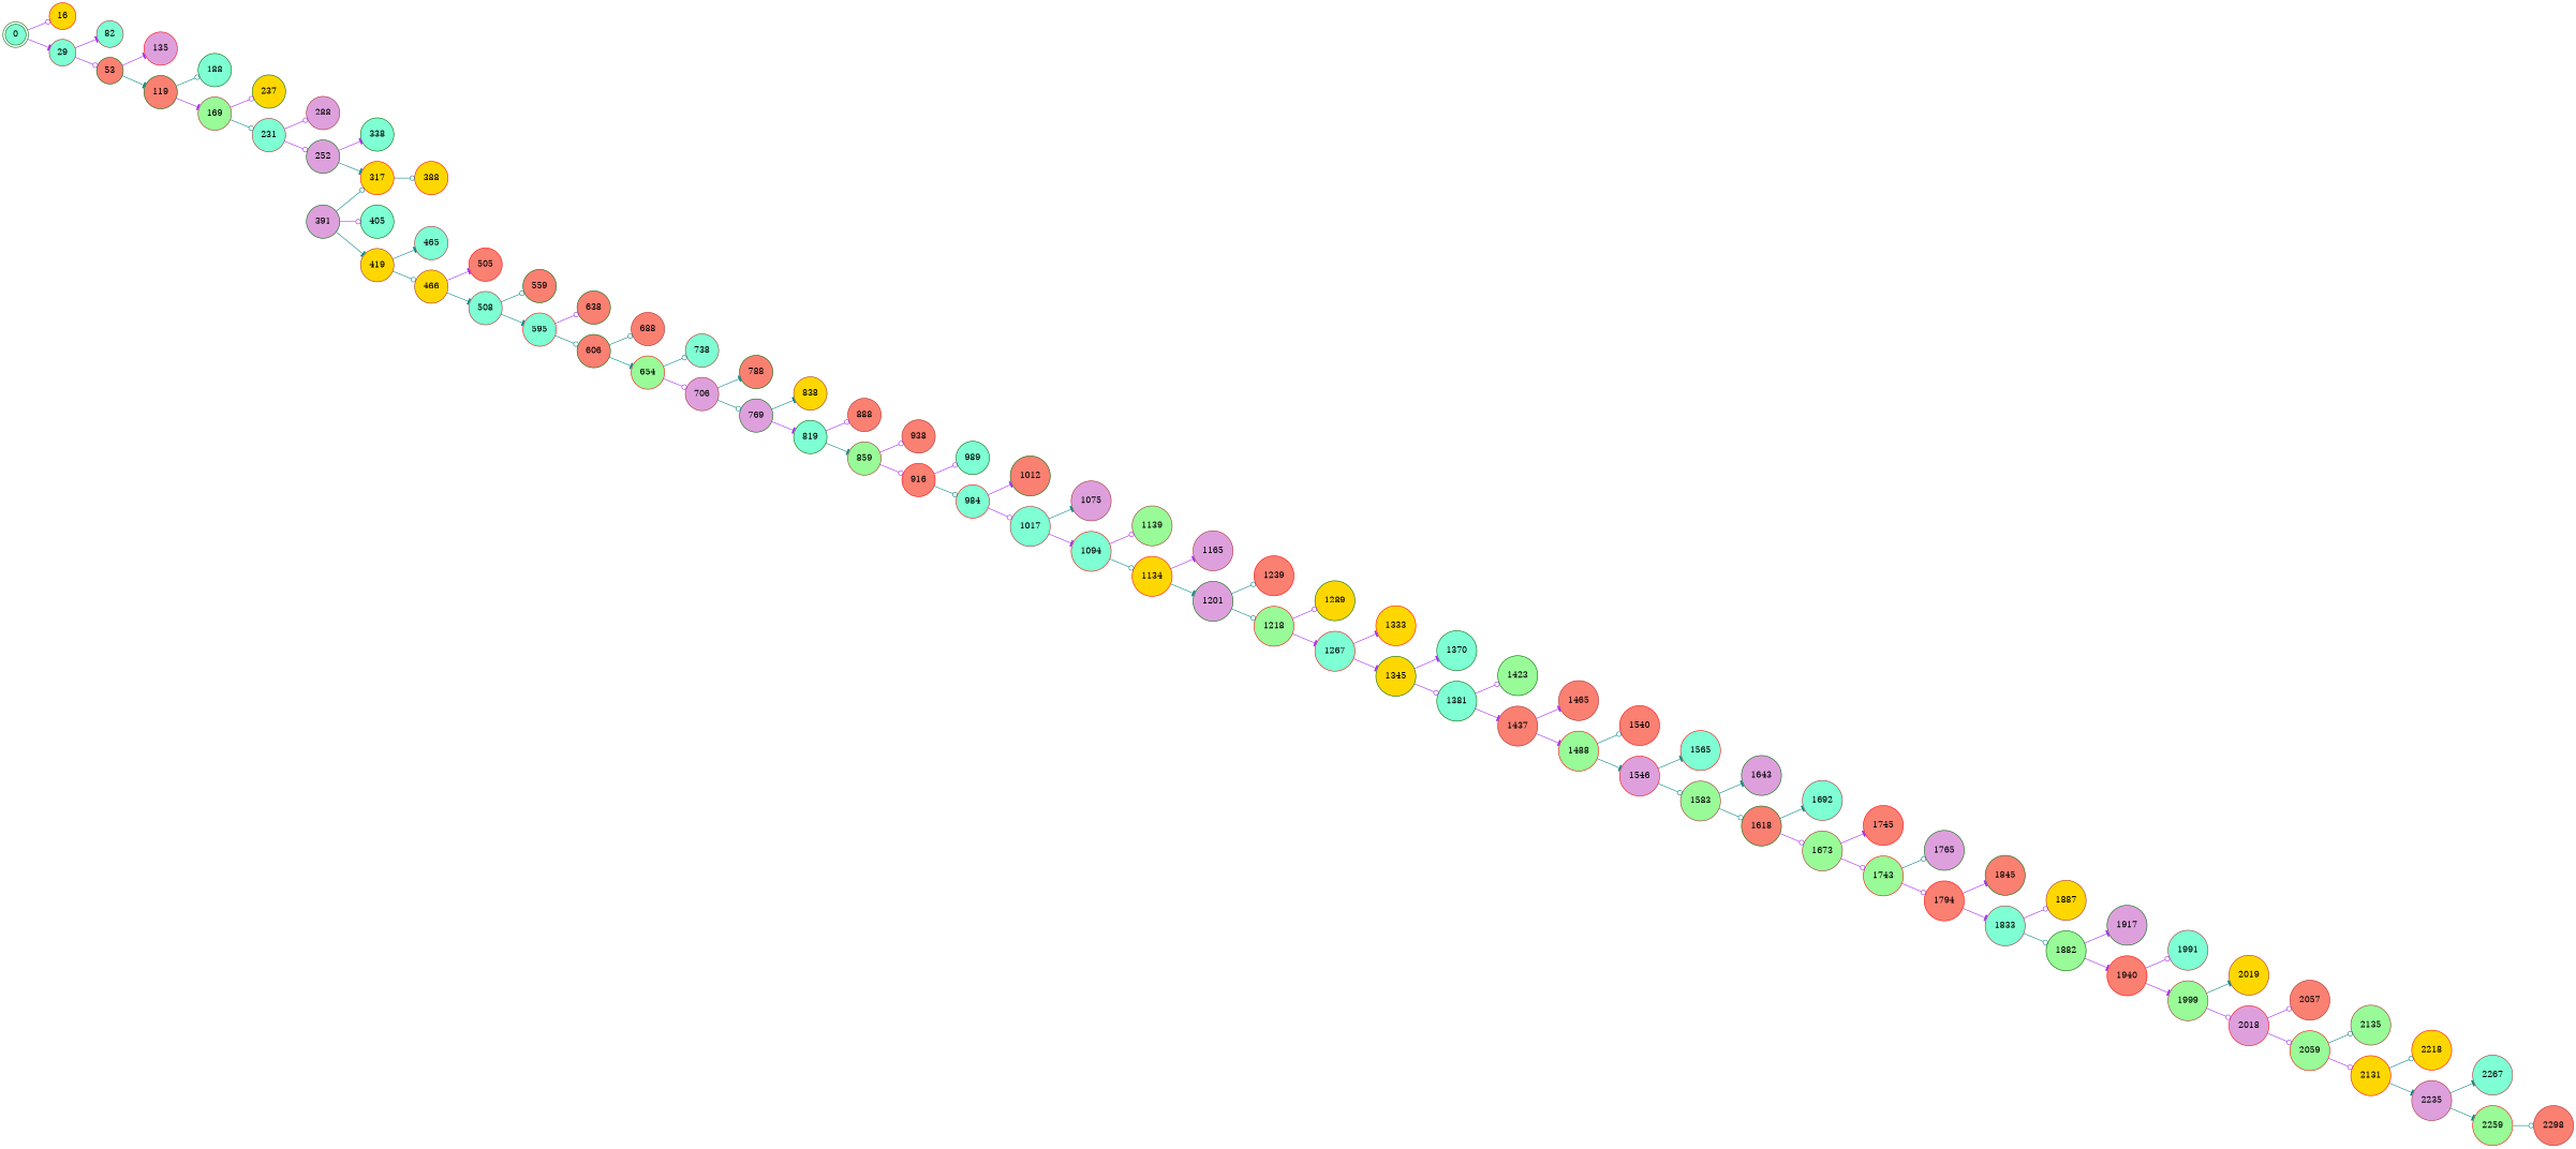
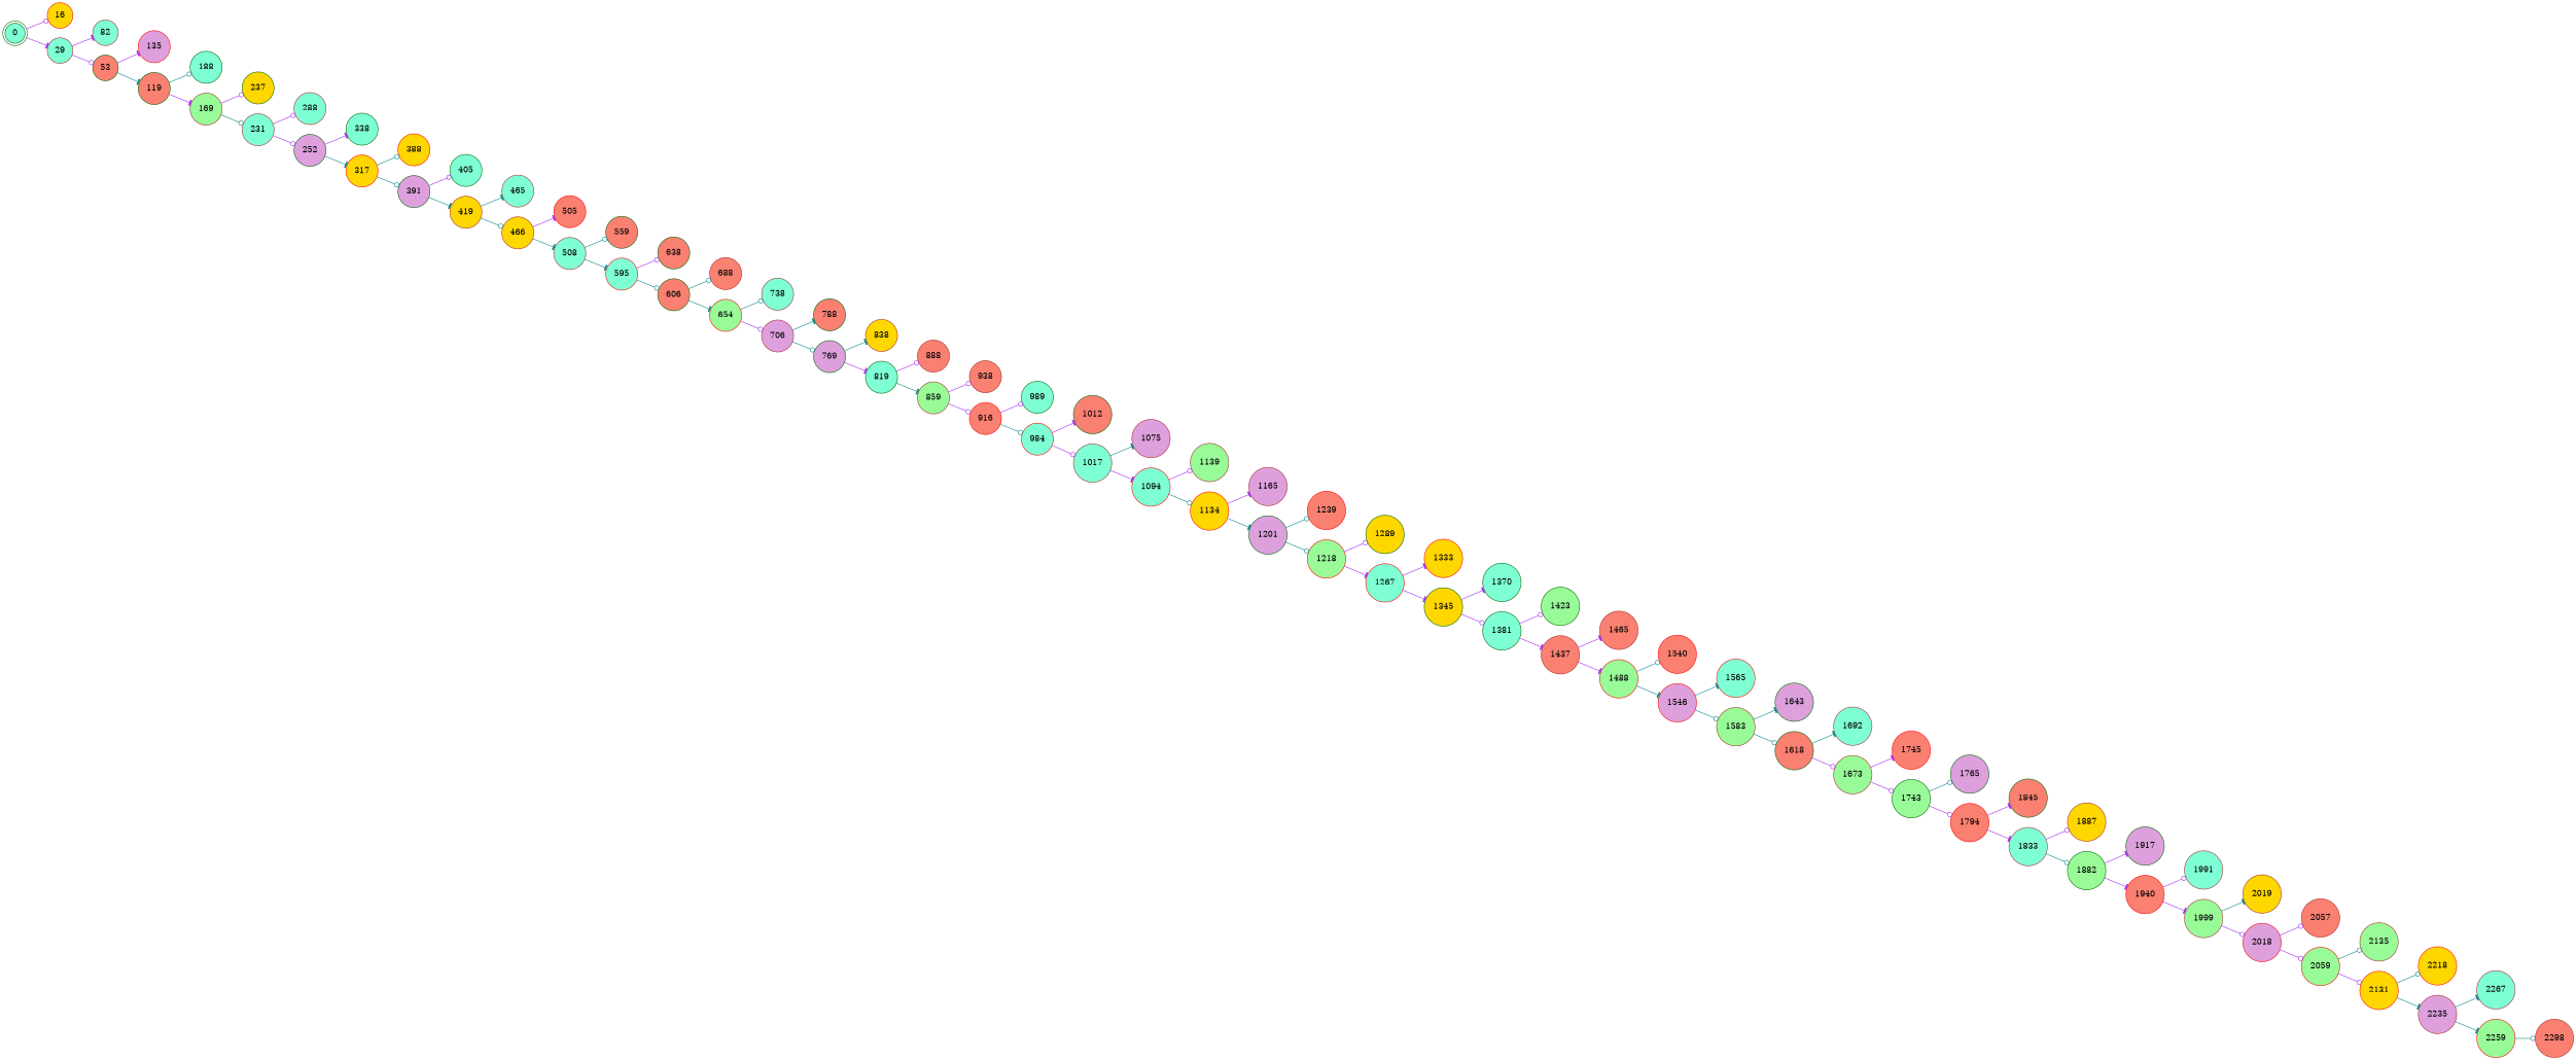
  digraph {
    rankdir=LR
    node [color=brown fillcolor=aquamarine shape=circle style=filled]
    edge [arrowhead=odot color=purple]
    0 [color=darkgreen shape=doublecircle]
    16 [color=red fillcolor=gold]
    29
    82
    53 [color=darkgreen fillcolor=salmon]
    135 [color=red fillcolor=plum]
    119 [color=darkgreen fillcolor=salmon]
    188 [color=darkgreen]
    169 [fillcolor=palegreen]
    237 [color=darkgreen fillcolor=gold]
    231
-   288 [fillcolor=plum]
+   288
    252 [color=darkgreen fillcolor=plum]
    338 [color=darkgreen]
    317 [color=red fillcolor=gold]
    388 [color=red fillcolor=gold]
    391 [color=darkgreen fillcolor=plum]
    405 [color=darkgreen]
    419 [fillcolor=gold]
    465
    466 [fillcolor=gold]
    505 [color=red fillcolor=salmon]
    508
    559 [color=darkgreen fillcolor=salmon]
    595 [color=red]
    638 [color=darkgreen fillcolor=salmon]
    606 [color=darkgreen fillcolor=salmon]
    688 [fillcolor=salmon]
    654 [color=red fillcolor=palegreen]
    738
    706 [fillcolor=plum]
    788 [color=darkgreen fillcolor=salmon]
    769 [color=darkgreen fillcolor=plum]
    838 [fillcolor=gold]
    819 [color=darkgreen]
    888 [fillcolor=salmon]
    859 [fillcolor=palegreen]
    938 [fillcolor=salmon]
    916 [color=red fillcolor=salmon]
    989 [color=darkgreen]
    984 [color=red]
    1012 [color=darkgreen fillcolor=salmon]
    1017
    1075 [fillcolor=plum]
    1094 [color=red]
    1139 [fillcolor=palegreen]
    1134 [color=red fillcolor=gold]
    1165 [fillcolor=plum]
    1201 [color=darkgreen fillcolor=plum]
    1239 [color=red fillcolor=salmon]
    1218 [color=red fillcolor=palegreen]
    1289 [color=darkgreen fillcolor=gold]
    1267 [color=red]
    1333 [color=red fillcolor=gold]
    1345 [color=darkgreen fillcolor=gold]
    1370 [color=darkgreen]
    1381 [color=darkgreen]
    1423 [color=darkgreen fillcolor=palegreen]
    1437 [fillcolor=salmon]
    1465 [fillcolor=salmon]
    1488 [color=red fillcolor=palegreen]
    1540 [color=red fillcolor=salmon]
    1546 [color=red fillcolor=plum]
    1565 [color=red]
    1583 [fillcolor=palegreen]
    1643 [color=darkgreen fillcolor=plum]
    1618 [color=darkgreen fillcolor=salmon]
    1692
    1673 [fillcolor=palegreen]
    1745 [color=red fillcolor=salmon]
-   1743 [color=red fillcolor=palegreen]
+   1743 [color=darkgreen fillcolor=palegreen]
    1765 [color=darkgreen fillcolor=plum]
    1794 [color=red fillcolor=salmon]
    1845 [color=darkgreen fillcolor=salmon]
    1833
    1887 [fillcolor=gold]
    1882 [color=darkgreen fillcolor=palegreen]
    1917 [color=darkgreen fillcolor=plum]
    1940 [color=red fillcolor=salmon]
    1991
    1999 [fillcolor=palegreen]
    2019 [fillcolor=gold]
    2018 [color=red fillcolor=plum]
    2057 [fillcolor=salmon]
    2059 [color=red fillcolor=palegreen]
    2135 [fillcolor=palegreen]
    2131 [color=red fillcolor=gold]
    2218 [color=red fillcolor=gold]
    2235 [fillcolor=plum]
    2267
    2259 [color=red fillcolor=palegreen]
    2298 [fillcolor=salmon]
    0 -> 16
    0 -> 29 [arrowhead=tee]
    29 -> 82 [arrowhead=tee]
    29 -> 53
    53 -> 135 [arrowhead=tee]
    53 -> 119 [arrowhead=tee color=teal]
    119 -> 188 [color=teal]
    119 -> 169 [arrowhead=tee]
    169 -> 237
    169 -> 231 [color=teal]
    231 -> 288
    231 -> 252
    252 -> 338 [arrowhead=tee]
    252 -> 317 [arrowhead=tee color=teal]
    317 -> 388 [color=teal]
-   391 -> 317 [color=teal]
+   317 -> 391 [color=teal]
    391 -> 405
    391 -> 419 [arrowhead=tee color=teal]
    419 -> 465 [arrowhead=tee color=teal]
    419 -> 466 [color=teal]
    466 -> 505 [arrowhead=tee]
    466 -> 508 [arrowhead=tee color=teal]
    508 -> 559 [color=teal]
    508 -> 595 [arrowhead=tee color=teal]
    595 -> 638
    595 -> 606 [color=teal]
    606 -> 688 [color=teal]
    606 -> 654 [arrowhead=tee color=teal]
    654 -> 738 [color=teal]
    654 -> 706
    706 -> 788 [arrowhead=tee color=teal]
    706 -> 769 [color=teal]
    769 -> 838 [arrowhead=tee color=teal]
    769 -> 819 [arrowhead=tee]
    819 -> 888
    819 -> 859 [arrowhead=tee color=teal]
    859 -> 938
    859 -> 916
    916 -> 989
    916 -> 984 [color=teal]
    984 -> 1012 [arrowhead=tee]
    984 -> 1017
    1017 -> 1075 [arrowhead=tee color=teal]
    1017 -> 1094 [arrowhead=tee]
    1094 -> 1139
    1094 -> 1134 [color=teal]
    1134 -> 1165 [arrowhead=tee]
    1134 -> 1201 [arrowhead=tee color=teal]
    1201 -> 1239 [color=teal]
    1201 -> 1218 [color=teal]
    1218 -> 1289
    1218 -> 1267 [arrowhead=tee]
    1267 -> 1333 [arrowhead=tee]
    1267 -> 1345 [arrowhead=tee]
    1345 -> 1370 [arrowhead=tee]
    1345 -> 1381
    1381 -> 1423
    1381 -> 1437 [arrowhead=tee]
    1437 -> 1465 [arrowhead=tee]
    1437 -> 1488 [arrowhead=tee]
    1488 -> 1540 [color=teal]
    1488 -> 1546 [arrowhead=tee color=teal]
    1546 -> 1565 [arrowhead=tee color=teal]
    1546 -> 1583 [color=teal]
    1583 -> 1643 [arrowhead=tee color=teal]
    1583 -> 1618 [color=teal]
    1618 -> 1692 [arrowhead=tee color=teal]
    1618 -> 1673
    1673 -> 1745 [arrowhead=tee]
    1673 -> 1743
    1743 -> 1765 [color=teal]
    1743 -> 1794
    1794 -> 1845 [arrowhead=tee]
    1794 -> 1833 [arrowhead=tee]
    1833 -> 1887
    1833 -> 1882 [color=teal]
    1882 -> 1917 [arrowhead=tee]
    1882 -> 1940 [arrowhead=tee]
    1940 -> 1991
    1940 -> 1999 [arrowhead=tee]
    1999 -> 2019 [arrowhead=tee color=teal]
    1999 -> 2018
    2018 -> 2057
    2018 -> 2059
    2059 -> 2135 [color=teal]
    2059 -> 2131
    2131 -> 2218 [color=teal]
    2131 -> 2235 [arrowhead=tee color=teal]
    2235 -> 2267 [arrowhead=tee color=teal]
    2235 -> 2259 [arrowhead=tee color=teal]
    2259 -> 2298 [color=teal]
  }
